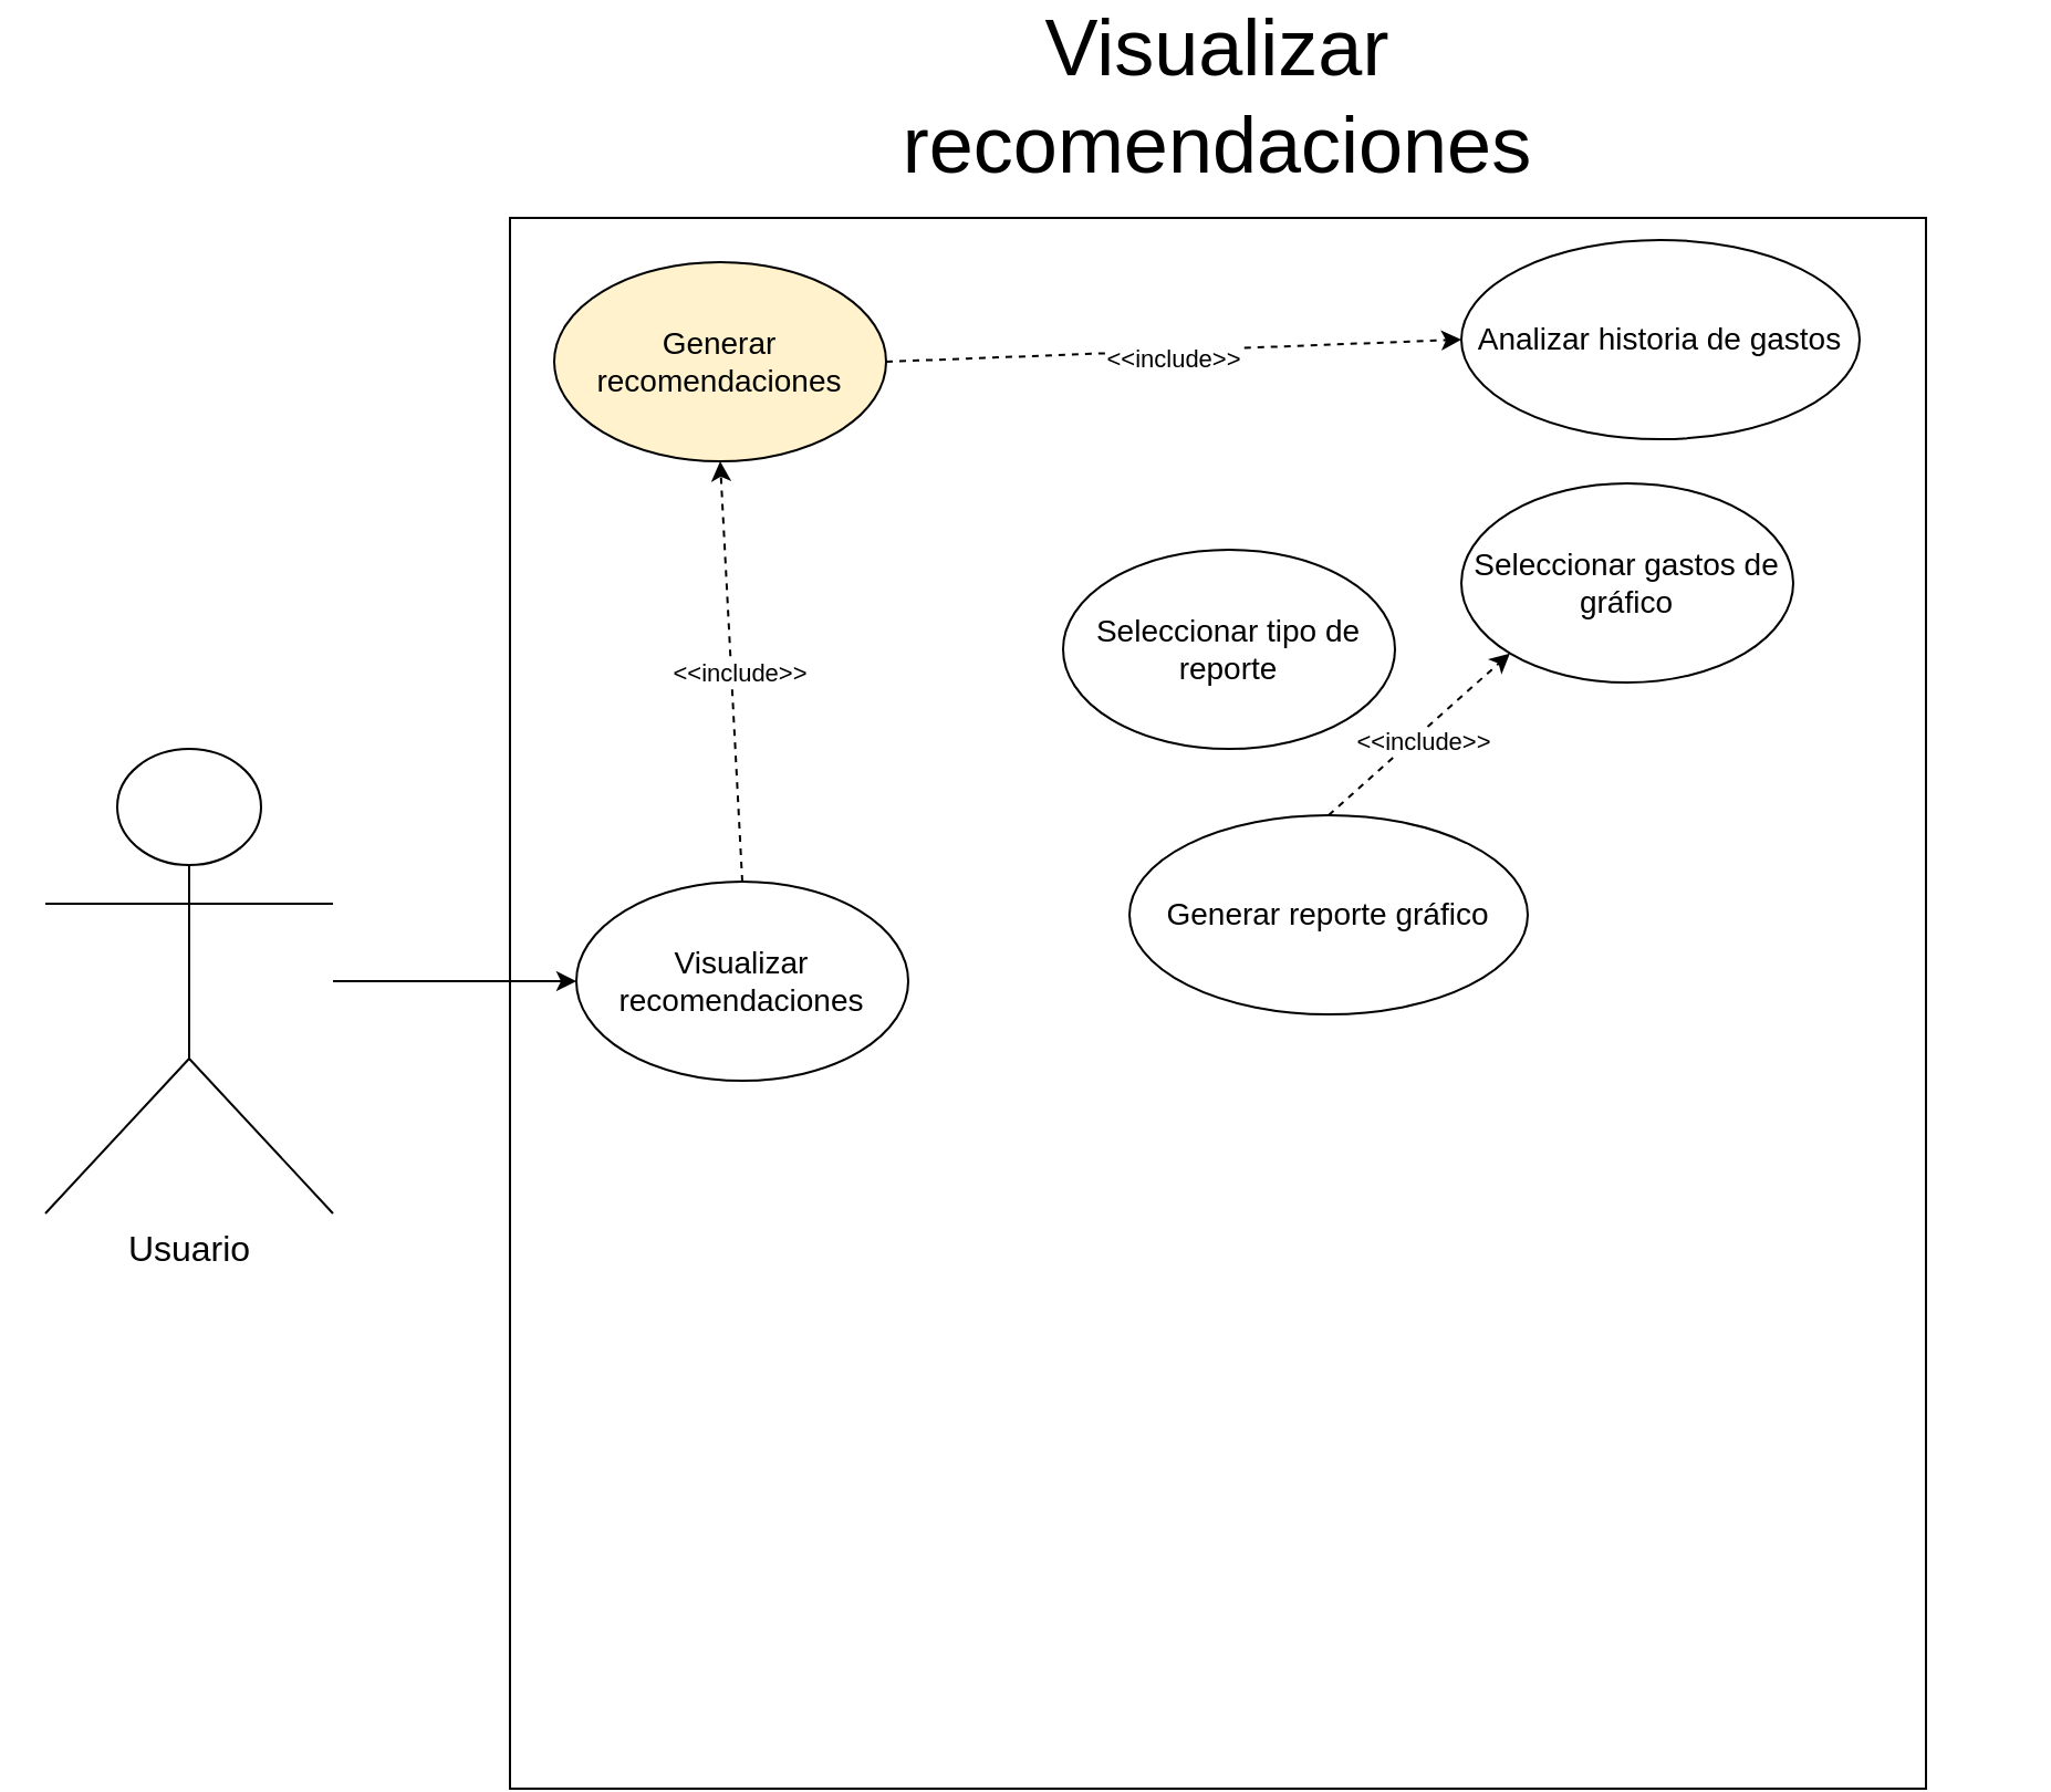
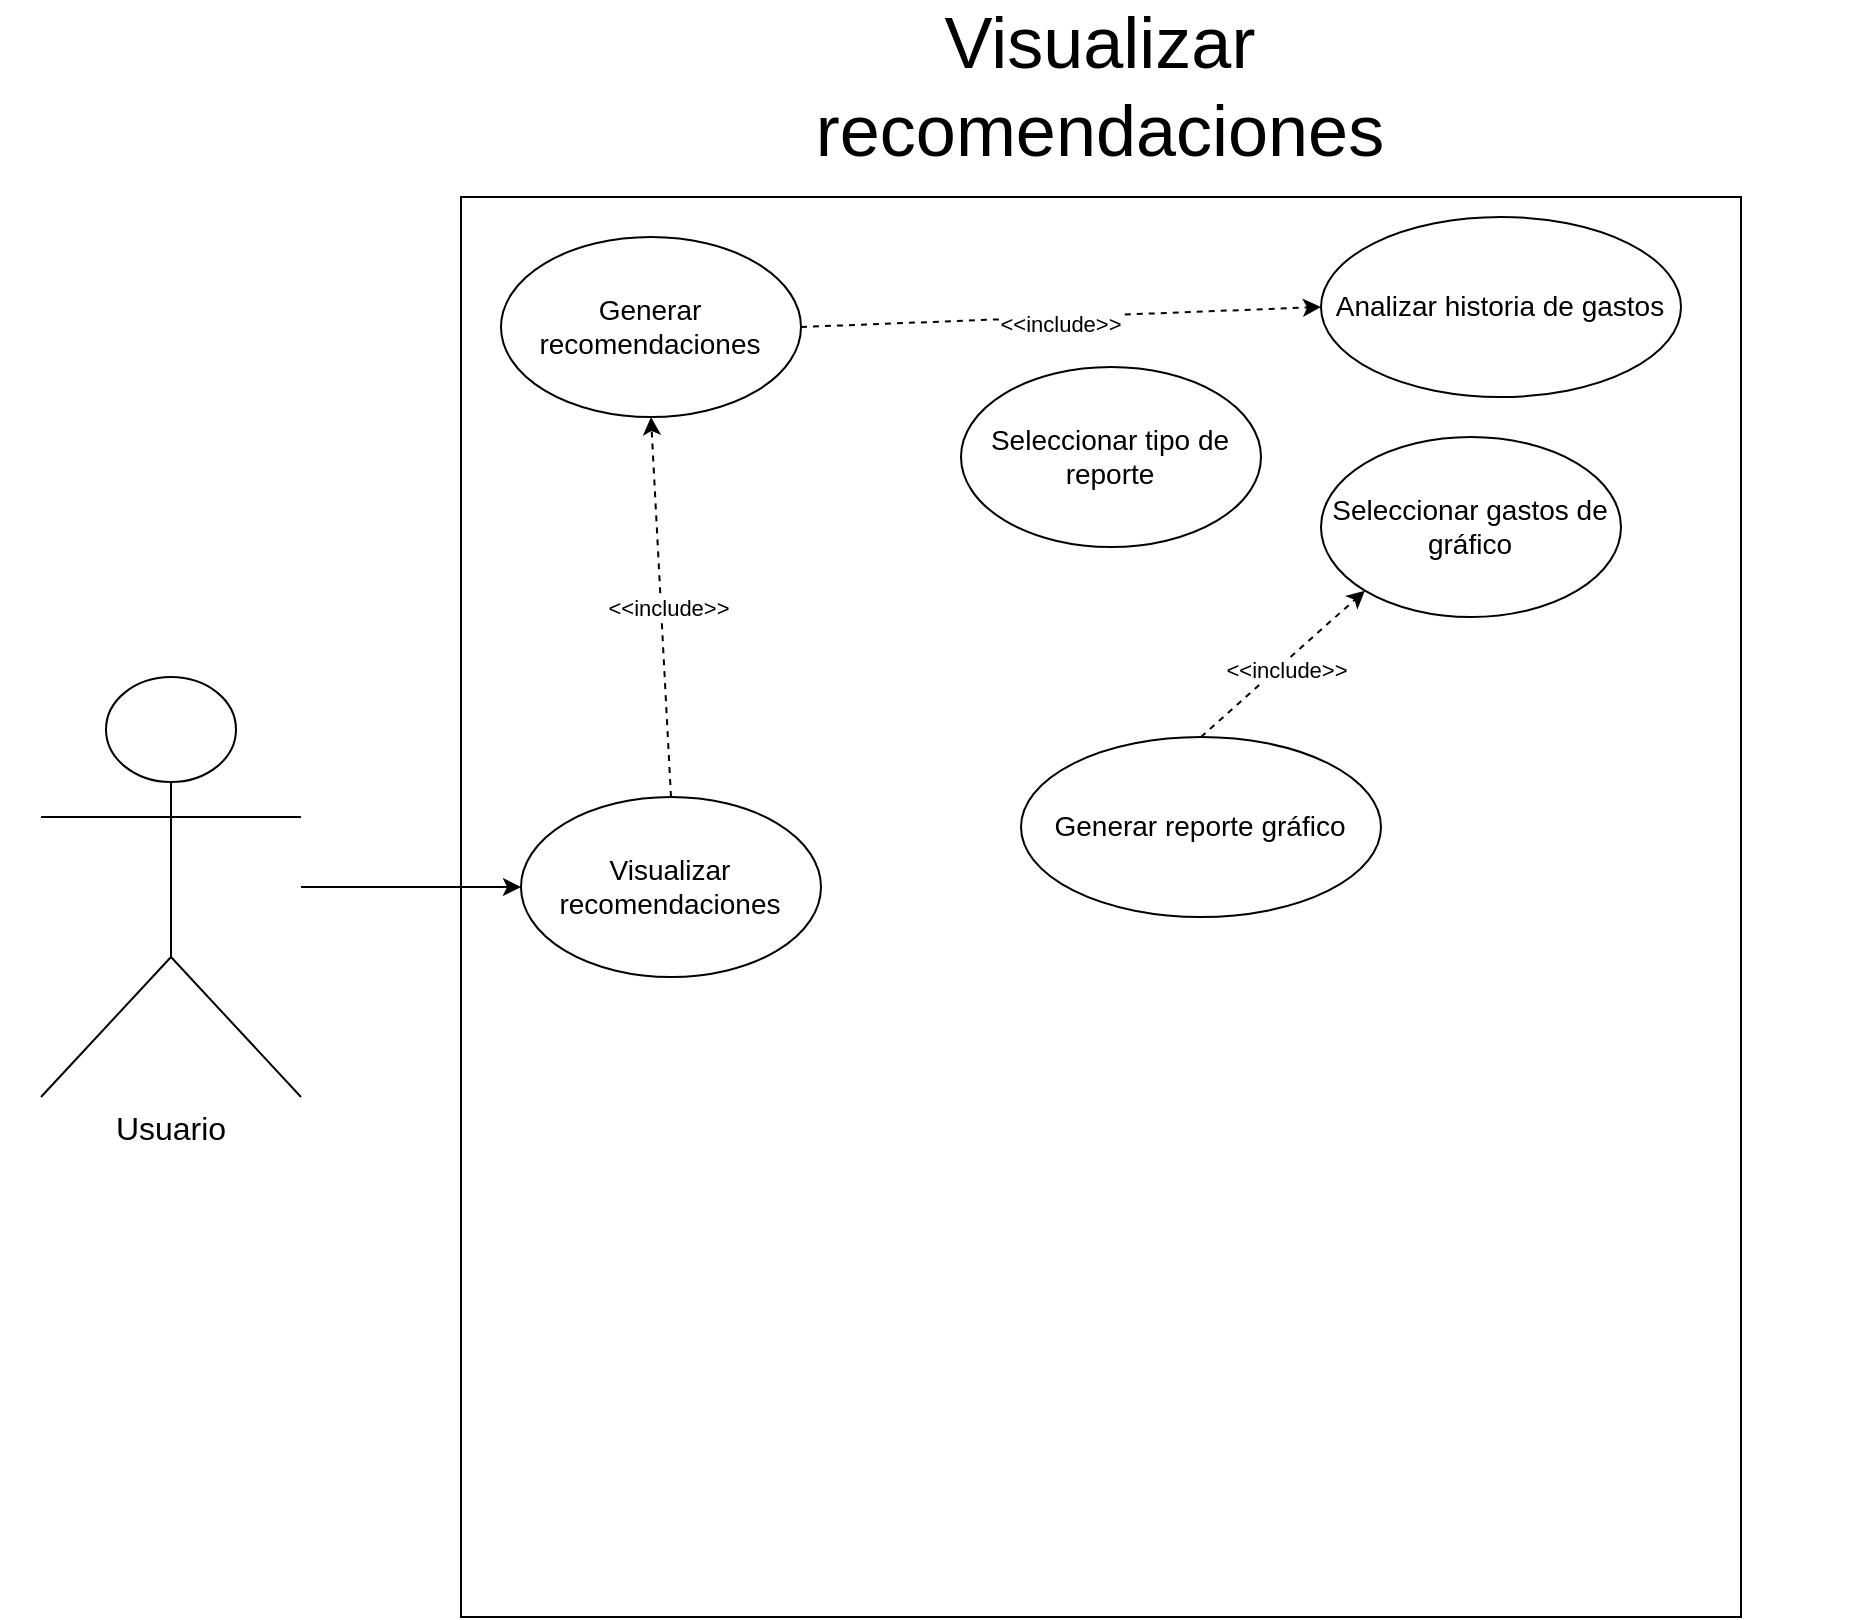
  <mxCell id="0" />
  <mxCell id="1" parent="0" />
  <mxCell id="2" value="&lt;font style=&quot;font-size: 36px;&quot;&gt;Visualizar recomendaciones&lt;/font&gt;" style="text;html=1;align=center;verticalAlign=middle;whiteSpace=wrap;rounded=0;" vertex="1" parent="1"><mxGeometry x="330" y="20" width="440" height="30" as="geometry" /></mxCell>
  <mxCell id="3" value="" style="rounded=0;whiteSpace=wrap;html=1;rotation=-90;" vertex="1" parent="1"><mxGeometry x="195" y="125" width="710" height="640" as="geometry" /></mxCell>
  <mxCell id="4" style="rounded=0;orthogonalLoop=1;jettySize=auto;html=1;entryX=0;entryY=0.5;entryDx=0;entryDy=0;" edge="1" parent="1" source="5" target="6"><mxGeometry relative="1" as="geometry" /></mxCell>
  <mxCell id="5" value="&lt;font style=&quot;font-size: 16px;&quot;&gt;Usuario&lt;/font&gt;" style="shape=umlActor;verticalLabelPosition=bottom;verticalAlign=top;html=1;outlineConnect=0;" vertex="1" parent="1"><mxGeometry x="20" y="330" width="130" height="210" as="geometry" /></mxCell>
  <mxCell id="6" value="&lt;font style=&quot;font-size: 14px;&quot;&gt;Visualizar recomendaciones&lt;/font&gt;" style="ellipse;whiteSpace=wrap;html=1;" vertex="1" parent="1"><mxGeometry x="260" y="390" width="150" height="90" as="geometry" /></mxCell>
- <mxCell id="7" value="&lt;font style=&quot;font-size: 14px;&quot;&gt;Generar recomendaciones&lt;/font&gt;" style="ellipse;whiteSpace=wrap;html=1;fillColor=#fff2cc;" vertex="1" parent="1"><mxGeometry x="250" y="110" width="150" height="90" as="geometry" /></mxCell>
+ <mxCell id="7" value="&lt;font style=&quot;font-size: 14px;&quot;&gt;Generar recomendaciones&lt;/font&gt;" style="ellipse;whiteSpace=wrap;html=1;" vertex="1" parent="1"><mxGeometry x="250" y="110" width="150" height="90" as="geometry" /></mxCell>
  <mxCell id="8" value="" style="endArrow=classic;dashed=1;html=1;rounded=0;entryX=0.5;entryY=1;entryDx=0;entryDy=0;exitX=0.5;exitY=0;exitDx=0;exitDy=0;endFill=1;" edge="1" parent="1" source="6" target="7"><mxGeometry width="50" height="50" relative="1" as="geometry"><mxPoint x="400" y="370" as="sourcePoint" /><mxPoint x="450" y="320" as="targetPoint" /></mxGeometry></mxCell>
  <mxCell id="9" value="&amp;lt;&amp;lt;include&amp;gt;&amp;gt;" style="edgeLabel;html=1;align=center;verticalAlign=middle;resizable=0;points=[];" vertex="1" connectable="0" parent="8"><mxGeometry x="-0.009" y="-3" relative="1" as="geometry"><mxPoint as="offset" /></mxGeometry></mxCell>
- <mxCell id="10" value="&lt;font style=&quot;font-size: 14px;&quot;&gt;Seleccionar tipo de reporte&lt;/font&gt;" style="ellipse;whiteSpace=wrap;html=1;" vertex="1" parent="1"><mxGeometry x="480" y="240" width="150" height="90" as="geometry" /></mxCell>
+ <mxCell id="10" value="&lt;font style=&quot;font-size: 14px;&quot;&gt;Seleccionar tipo de reporte&lt;/font&gt;" style="ellipse;whiteSpace=wrap;html=1;" vertex="1" parent="1"><mxGeometry x="480" y="175" width="150" height="90" as="geometry" /></mxCell>
  <mxCell id="11" value="&lt;font style=&quot;font-size: 14px;&quot;&gt;Generar reporte gráfico&lt;/font&gt;" style="ellipse;whiteSpace=wrap;html=1;" vertex="1" parent="1"><mxGeometry x="510" y="360" width="180" height="90" as="geometry" /></mxCell>
  <mxCell id="12" value="&lt;font style=&quot;font-size: 14px;&quot;&gt;Analizar historia de gastos&lt;/font&gt;" style="ellipse;whiteSpace=wrap;html=1;" vertex="1" parent="1"><mxGeometry x="660" y="100" width="180" height="90" as="geometry" /></mxCell>
  <mxCell id="13" value="" style="endArrow=classic;dashed=1;html=1;rounded=0;entryX=0;entryY=0.5;entryDx=0;entryDy=0;exitX=1;exitY=0.5;exitDx=0;exitDy=0;endFill=1;" edge="1" parent="1" source="7" target="12"><mxGeometry width="50" height="50" relative="1" as="geometry"><mxPoint x="655" y="330" as="sourcePoint" /><mxPoint x="770" y="260" as="targetPoint" /></mxGeometry></mxCell>
  <mxCell id="14" value="&amp;lt;&amp;lt;include&amp;gt;&amp;gt;" style="edgeLabel;html=1;align=center;verticalAlign=middle;resizable=0;points=[];" vertex="1" connectable="0" parent="13"><mxGeometry x="-0.009" y="-3" relative="1" as="geometry"><mxPoint as="offset" /></mxGeometry></mxCell>
  <mxCell id="15" value="&lt;font style=&quot;font-size: 14px;&quot;&gt;Seleccionar gastos de gráfico&lt;/font&gt;" style="ellipse;whiteSpace=wrap;html=1;" vertex="1" parent="1"><mxGeometry x="660" y="210" width="150" height="90" as="geometry" /></mxCell>
  <mxCell id="16" value="" style="endArrow=classic;dashed=1;html=1;rounded=0;entryX=0;entryY=1;entryDx=0;entryDy=0;exitX=0.5;exitY=0;exitDx=0;exitDy=0;endFill=1;" edge="1" parent="1" source="11" target="15"><mxGeometry width="50" height="50" relative="1" as="geometry"><mxPoint x="610" y="360" as="sourcePoint" /><mxPoint x="860" y="340" as="targetPoint" /></mxGeometry></mxCell>
  <mxCell id="17" value="&amp;lt;&amp;lt;include&amp;gt;&amp;gt;" style="edgeLabel;html=1;align=center;verticalAlign=middle;resizable=0;points=[];" vertex="1" connectable="0" parent="16"><mxGeometry x="-0.009" y="-3" relative="1" as="geometry"><mxPoint as="offset" /></mxGeometry></mxCell>
